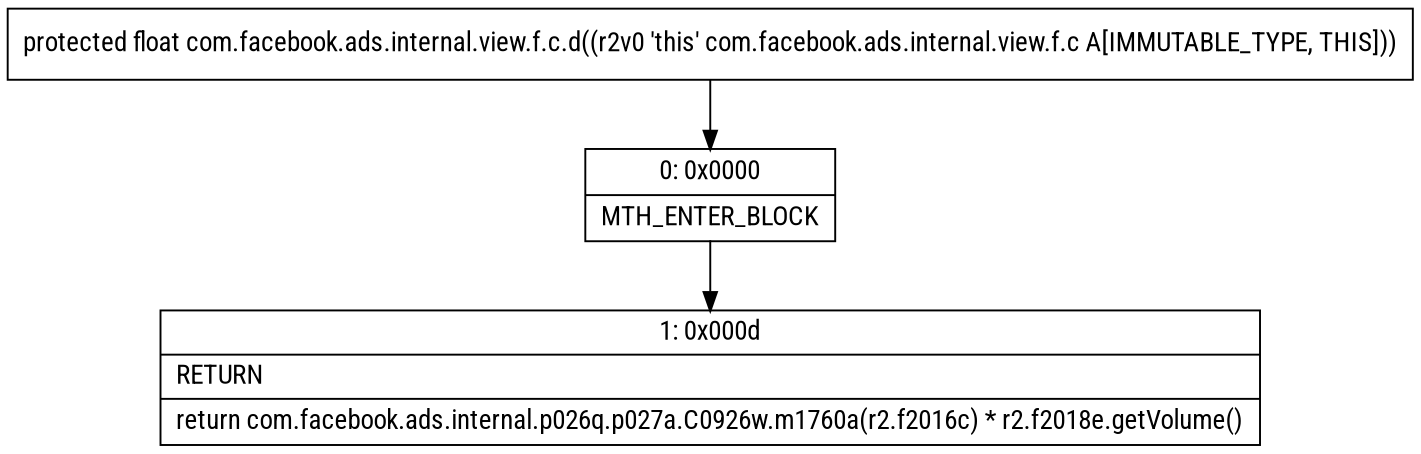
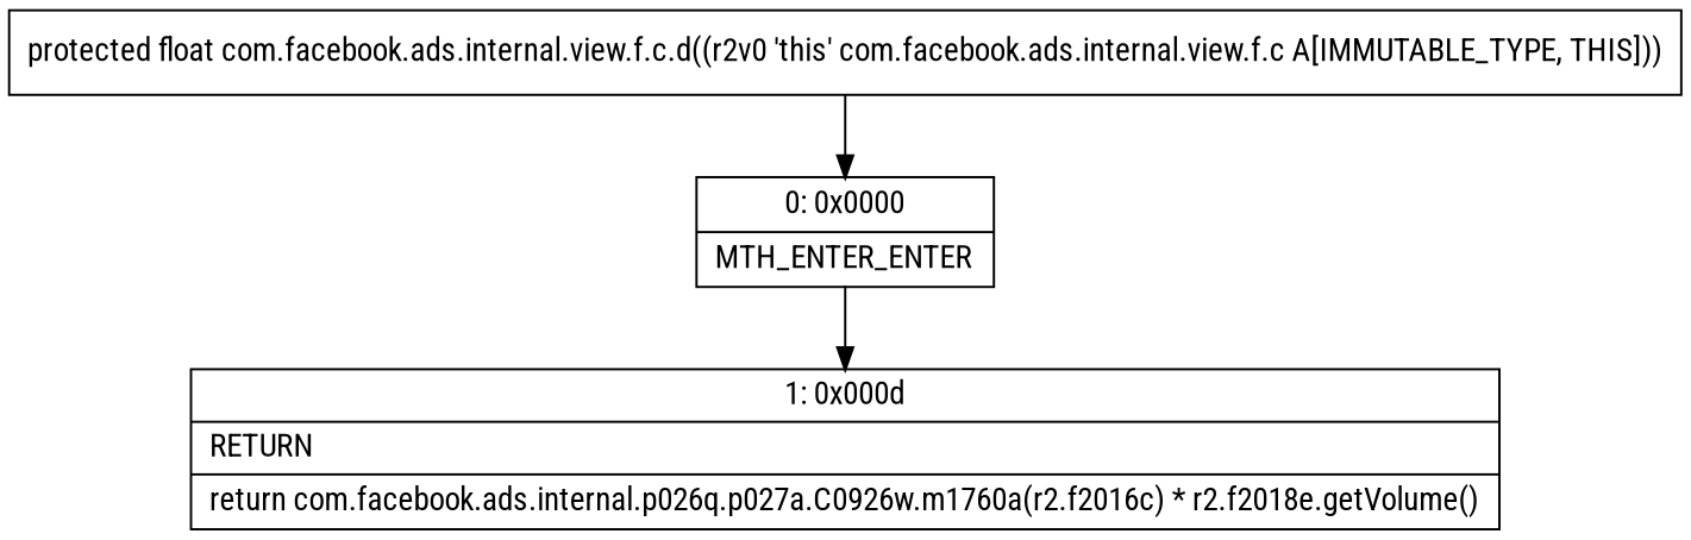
  digraph {
    fontname="Roboto Condensed"
    node [shape=record fontname="Roboto Condensed"]
    edge [fontname="Roboto Condensed"]
-   n1 [label="{0\:\ 0x0000|MTH_ENTER_BLOCK\l}"]
+   n1 [label="{0\:\ 0x0000|MTH_ENTER_ENTER\l}"]
    n2 [label="{1\:\ 0x000d|RETURN\l|return com.facebook.ads.internal.p026q.p027a.C0926w.m1760a(r2.f2016c) * r2.f2018e.getVolume()\l}"]
    n3 [label="{protected float com.facebook.ads.internal.view.f.c.d((r2v0 'this' com.facebook.ads.internal.view.f.c A[IMMUTABLE_TYPE, THIS])) }"]
    n1 -> n2
    n3 -> n1
  }
